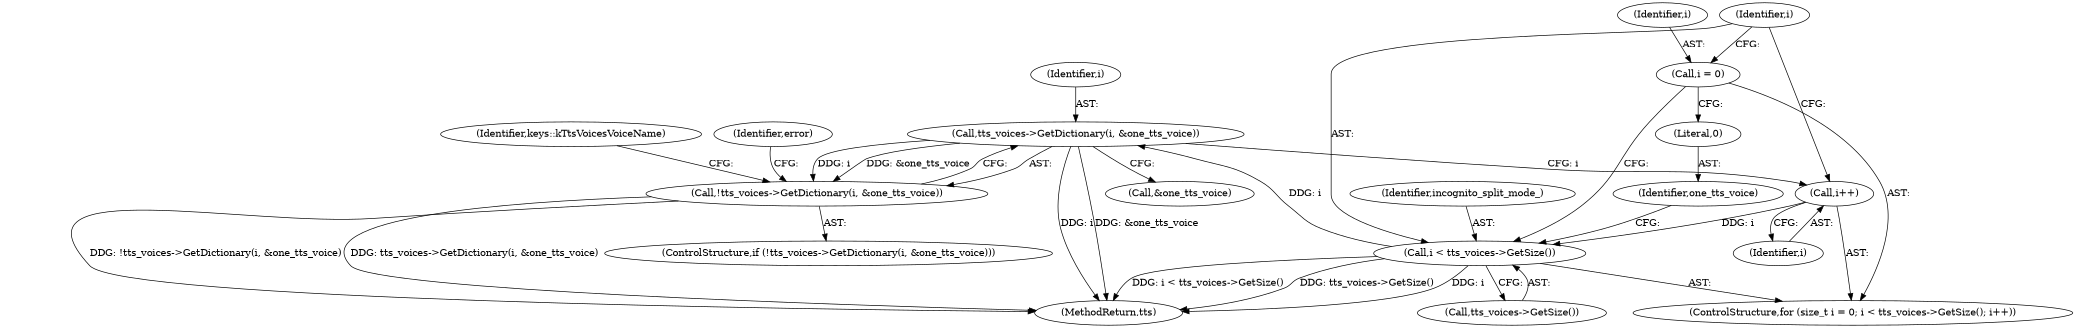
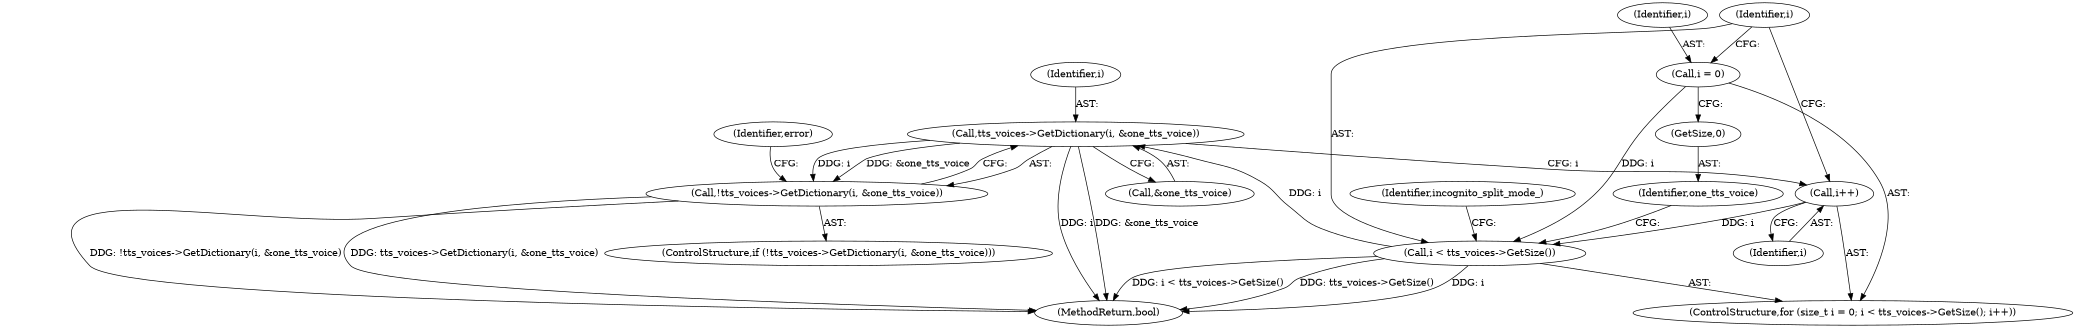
  digraph {
    n1 [label="(Call,tts_voices->GetDictionary(i, &one_tts_voice))"]
    n2 [label="(Call,i++)"]
    n3 [label="(Call,!tts_voices->GetDictionary(i, &one_tts_voice))"]
-   n4 [label="(MethodReturn,tts)"]
+   n4 [label="(MethodReturn,bool)"]
    n5 [label="(Call,&one_tts_voice)"]
    n6 [label="(Call,i < tts_voices->GetSize())"]
    n7 [label="(ControlStructure,for (size_t i = 0; i < tts_voices->GetSize(); i++))"]
    n8 [label="(Identifier,i)"]
    n9 [label="(ControlStructure,if (!tts_voices->GetDictionary(i, &one_tts_voice)))"]
-   n10 [label="(Call,tts_voices->GetSize())"]
    n11 [label="(Call,i = 0)"]
-   n12 [label="(Literal,0)"]
+   n12 [label="(GetSize,0)"]
    n13 [label="(Identifier,one_tts_voice)"]
    n14 [label="(Identifier,error)"]
    n15 [label="(Identifier,i)"]
    n16 [label="(Identifier,i)"]
-   n17 [label="(Identifier,keys::kTtsVoicesVoiceName)"]
    n18 [label="(Identifier,i)"]
    n19 [label="(Identifier,incognito_split_mode_)"]
    n1 -> n2 [label="CFG: i"]
    n1 -> n3 [label="AST: "]
    n1 -> n3 [label="DDG: i"]
    n1 -> n3 [label="DDG: &one_tts_voice"]
    n1 -> n4 [label="DDG: i"]
    n1 -> n4 [label="DDG: &one_tts_voice"]
    n1 -> n5 [label="CFG: "]
    n2 -> n6 [label="DDG: i"]
    n2 -> n7 [label="AST: "]
    n2 -> n8 [label="CFG: "]
    n3 -> n1 [label="CFG: "]
    n3 -> n4 [label="DDG: tts_voices->GetDictionary(i, &one_tts_voice)"]
    n3 -> n4 [label="DDG: !tts_voices->GetDictionary(i, &one_tts_voice)"]
    n3 -> n9 [label="AST: "]
+   n5 -> n1 [label="AST: "]
    n6 -> n1 [label="DDG: i"]
    n6 -> n4 [label="DDG: i < tts_voices->GetSize()"]
    n6 -> n4 [label="DDG: tts_voices->GetSize()"]
    n6 -> n4 [label="DDG: i"]
    n6 -> n7 [label="AST: "]
-   n6 -> n10 [label="CFG: "]
    n8 -> n2 [label="AST: "]
-   n10 -> n6 [label="AST: "]
-   n11 -> n6 [label="CFG: "]
+   n11 -> n6 [label="DDG: i"]
    n11 -> n7 [label="AST: "]
    n11 -> n12 [label="CFG: "]
    n12 -> n13 [label="AST: "]
    n13 -> n6 [label="CFG: "]
    n14 -> n3 [label="CFG: "]
    n15 -> n1 [label="AST: "]
    n16 -> n11 [label="AST: "]
-   n17 -> n3 [label="CFG: "]
    n18 -> n2 [label="CFG: "]
    n18 -> n6 [label="AST: "]
    n18 -> n11 [label="CFG: "]
-   n19 -> n6 [label="AST: "]
+   n19 -> n6 [label="CFG: "]
  }
